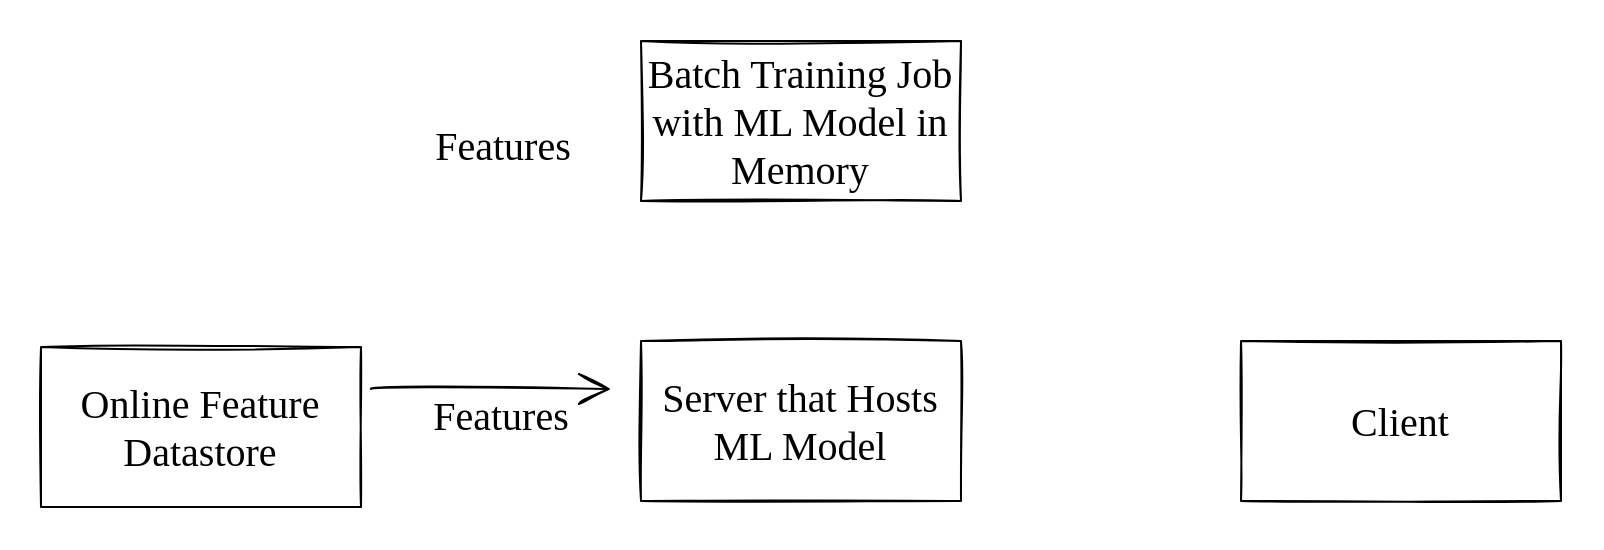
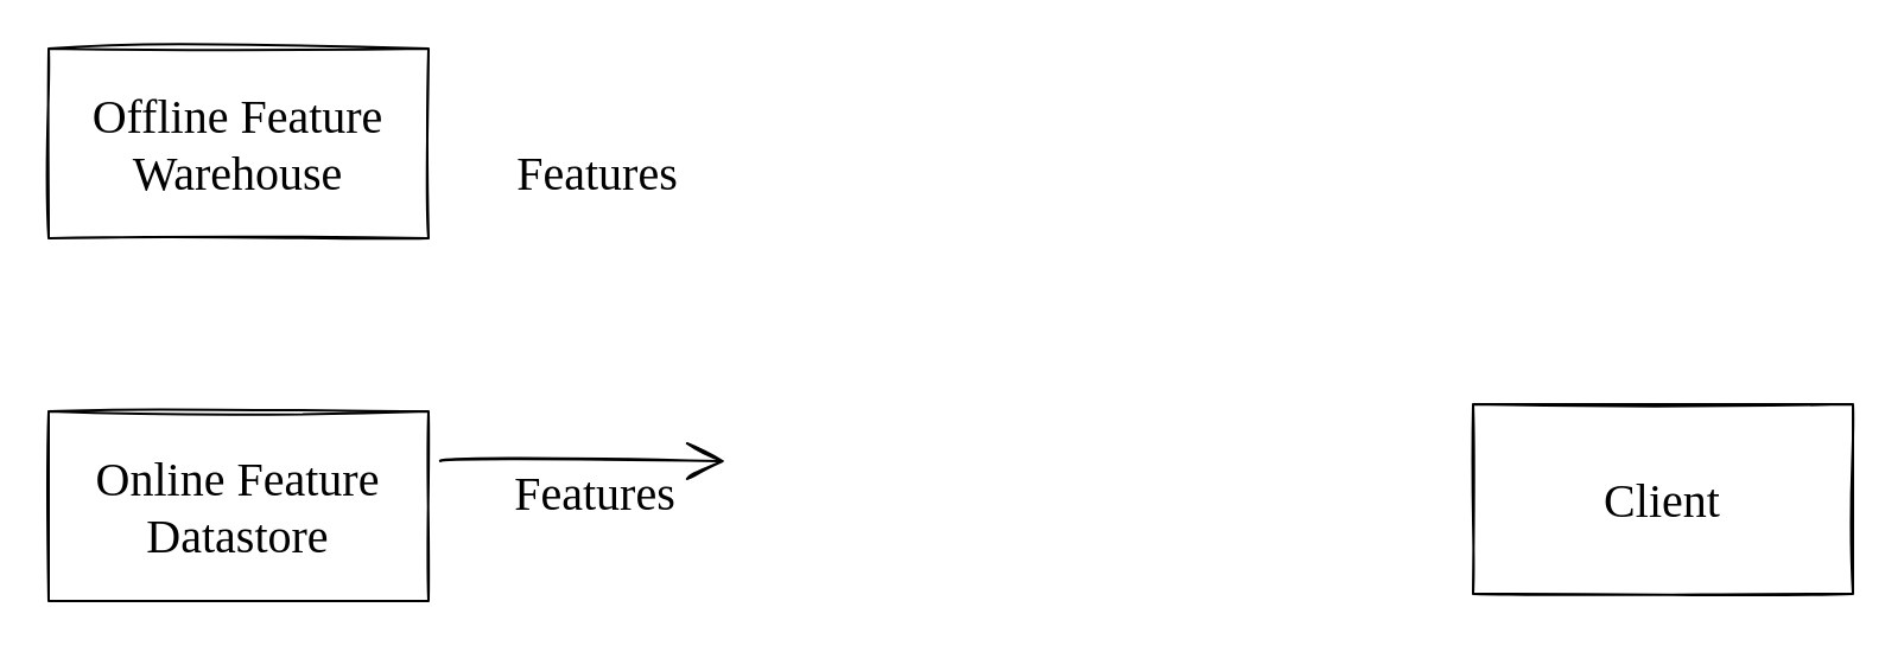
  <mxCell id="0" />
  <mxCell id="1" parent="0" />
- <mxCell id="3" value="Batch Training Job with ML Model in Memory" style="rounded=0;whiteSpace=wrap;html=1;sketch=1;hachureGap=4;pointerEvents=0;fontFamily=Architects Daughter;fontSource=https%3A%2F%2Ffonts.googleapis.com%2Fcss%3Ffamily%3DArchitects%2BDaughter;fontSize=20;" parent="1" vertex="1"><mxGeometry x="320" y="20" width="160" height="80" as="geometry" /></mxCell>
+ <mxCell id="2" value="Offline Feature Warehouse" style="rounded=0;whiteSpace=wrap;html=1;sketch=1;hachureGap=4;pointerEvents=0;fontFamily=Architects Daughter;fontSource=https%3A%2F%2Ffonts.googleapis.com%2Fcss%3Ffamily%3DArchitects%2BDaughter;fontSize=20;" parent="1" vertex="1"><mxGeometry x="20" y="20" width="160" height="80" as="geometry" /></mxCell>
  <mxCell id="4" value="Online Feature Datastore" style="rounded=0;whiteSpace=wrap;html=1;sketch=1;hachureGap=4;pointerEvents=0;fontFamily=Architects Daughter;fontSource=https%3A%2F%2Ffonts.googleapis.com%2Fcss%3Ffamily%3DArchitects%2BDaughter;fontSize=20;" parent="1" vertex="1"><mxGeometry x="20" y="173" width="160" height="80" as="geometry" /></mxCell>
  <mxCell id="5" value="" style="edgeStyle=none;orthogonalLoop=1;jettySize=auto;html=1;rounded=0;sketch=1;hachureGap=4;fontFamily=Architects Daughter;fontSource=https%3A%2F%2Ffonts.googleapis.com%2Fcss%3Ffamily%3DArchitects%2BDaughter;fontSize=16;endArrow=open;startSize=14;endSize=14;sourcePerimeterSpacing=8;targetPerimeterSpacing=8;curved=1;" parent="1" edge="1"><mxGeometry width="120" relative="1" as="geometry"><mxPoint x="185" y="194" as="sourcePoint" /><mxPoint x="305" y="194" as="targetPoint" /><Array as="points" /></mxGeometry></mxCell>
  <mxCell id="6" value="Features" style="edgeLabel;html=1;align=center;verticalAlign=middle;resizable=0;points=[];fontSize=20;fontFamily=Architects Daughter;" parent="5" vertex="1" connectable="0"><mxGeometry x="0.083" y="3" relative="1" as="geometry"><mxPoint x="-1" y="15" as="offset" /></mxGeometry></mxCell>
- <mxCell id="7" value="Server that Hosts ML Model" style="rounded=0;whiteSpace=wrap;html=1;sketch=1;hachureGap=4;pointerEvents=0;fontFamily=Architects Daughter;fontSource=https%3A%2F%2Ffonts.googleapis.com%2Fcss%3Ffamily%3DArchitects%2BDaughter;fontSize=20;" parent="1" vertex="1"><mxGeometry x="320" y="170" width="160" height="80" as="geometry" /></mxCell>
  <mxCell id="8" value="Client" style="rounded=0;whiteSpace=wrap;html=1;sketch=1;hachureGap=4;pointerEvents=0;fontFamily=Architects Daughter;fontSource=https%3A%2F%2Ffonts.googleapis.com%2Fcss%3Ffamily%3DArchitects%2BDaughter;fontSize=20;" parent="1" vertex="1"><mxGeometry x="620" y="170" width="160" height="80" as="geometry" /></mxCell>
  <mxCell id="9" value="Features" style="text;html=1;align=center;verticalAlign=middle;resizable=0;points=[];autosize=1;strokeColor=none;fillColor=none;sketch=1;hachureGap=4;pointerEvents=0;fontFamily=Architects Daughter;fontSource=https%3A%2F%2Ffonts.googleapis.com%2Fcss%3Ffamily%3DArchitects%2BDaughter;fontSize=20;" parent="1" vertex="1"><mxGeometry x="203" y="58" width="95" height="28" as="geometry" /></mxCell>
